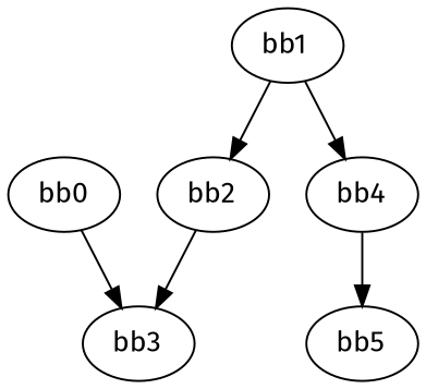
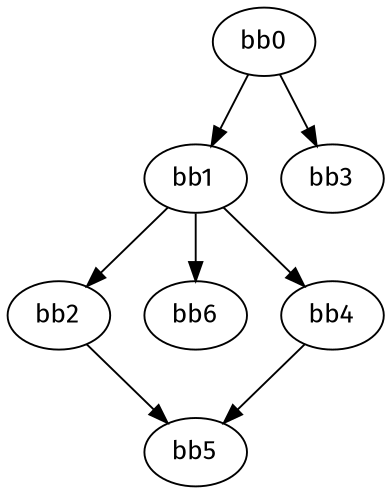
  digraph {
    fontname="Fira Sans"
    node [fontname="Fira Sans"]
    edge [fontname="Fira Sans"]
    n1 [label="bb0\l"]
    n2 [label="bb1\l"]
    n3 [label="bb3\l"]
    n4 [label="bb2\l"]
+   n5 [label="bb6\l"]
    n6 [label="bb4\l"]
    n7 [label="bb5\l"]
+   n1 -> n2
    n1 -> n3
    n2 -> n4
+   n2 -> n5
    n2 -> n6
-   n4 -> n3
+   n4 -> n7
    n6 -> n7
  }
